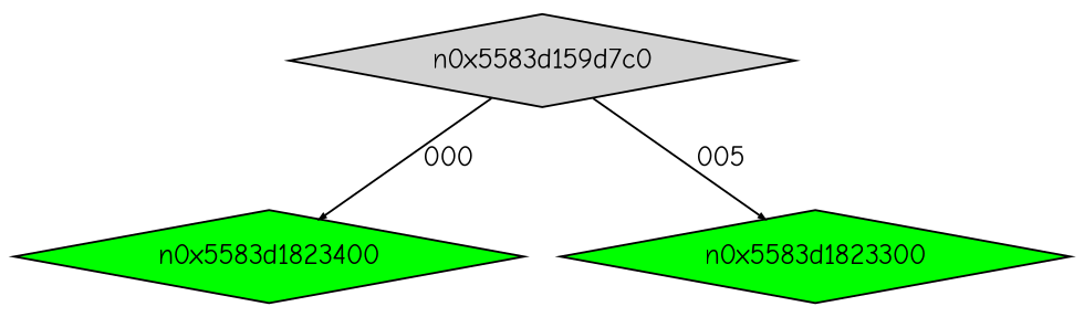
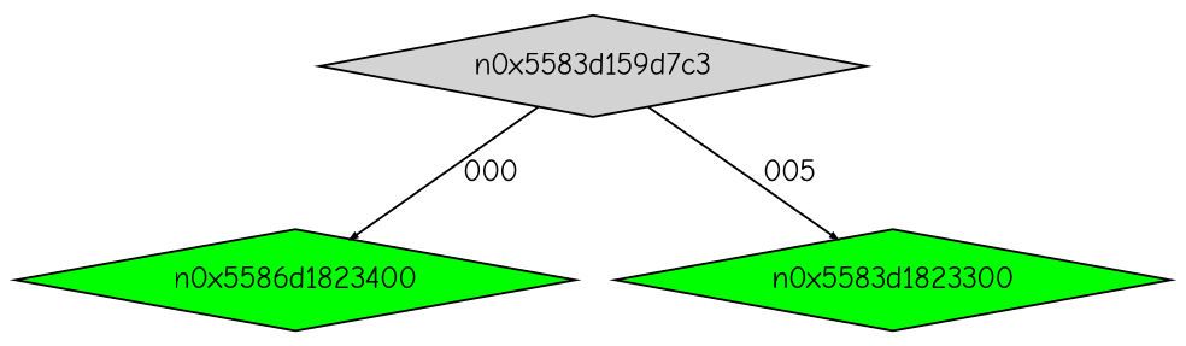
  digraph {
    fontname="Comic Neue"
    node [fontname="Comic Neue" shape=diamond style=filled fillcolor=green]
    edge [arrowsize=.3 fontname="Comic Neue"]
-   n0x5583d159d7c0 [height=.1 width=.1 fillcolor=""]
-   n0x5583d1823400 [height=.1 width=.1]
+   n0x5583d159d7c0 [height=.1 width=.1 label=n0x5583d159d7c3 fillcolor=""]
+   n0x5583d1823400 [height=.1 width=.1 label=n0x5586d1823400]
    n0x5583d1823300 [height=.1 width=.1]
    n0x5583d159d7c0 -> n0x5583d1823400 [label=000]
    n0x5583d159d7c0 -> n0x5583d1823300 [label=005]
  }
